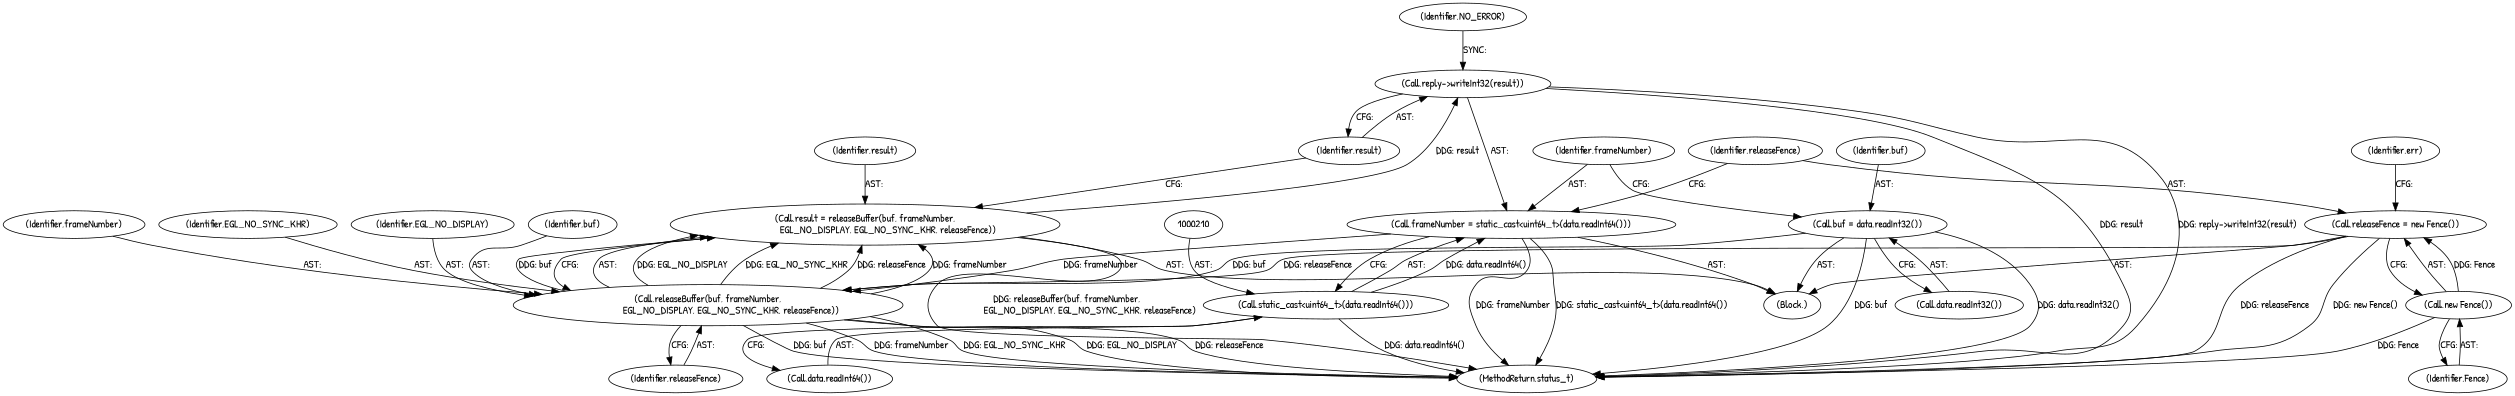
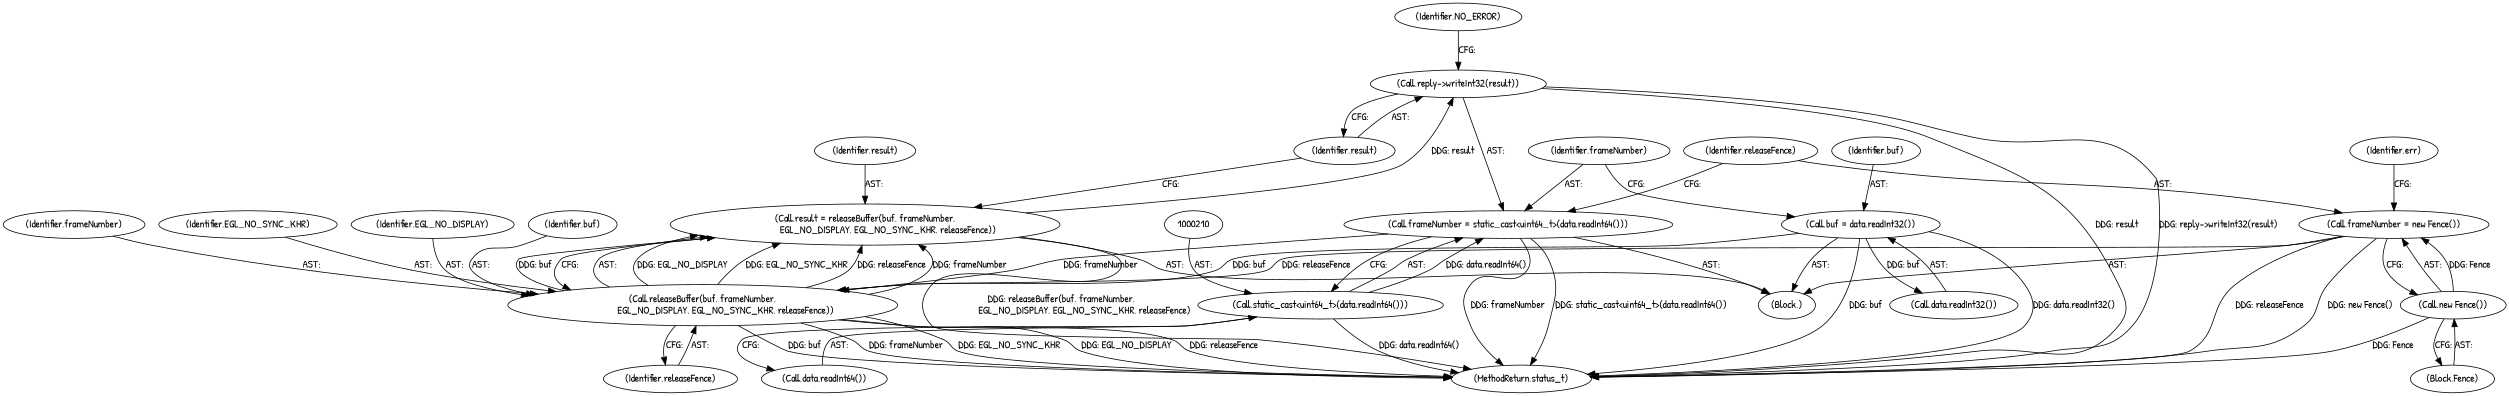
  digraph {
    fontname="Patrick Hand"
    node [fontname="Patrick Hand"]
    edge [fontname="Patrick Hand"]
    n1 [label="(Call,reply->writeInt32(result))"]
    n2 [label="(Identifier,result)"]
    n3 [label="(MethodReturn,status_t)"]
    n4 [label="(Call,frameNumber = static_cast<uint64_t>(data.readInt64()))"]
    n5 [label="(Call,result = releaseBuffer(buf, frameNumber,\n                    EGL_NO_DISPLAY, EGL_NO_SYNC_KHR, releaseFence))"]
    n6 [label="(Block,)"]
    n7 [label="(Call,releaseBuffer(buf, frameNumber,\n                    EGL_NO_DISPLAY, EGL_NO_SYNC_KHR, releaseFence))"]
    n8 [label="(Identifier,releaseFence)"]
    n9 [label="(Call,buf = data.readInt32())"]
    n10 [label="(Call,data.readInt32())"]
    n11 [label="(Call,static_cast<uint64_t>(data.readInt64()))"]
    n12 [label="(Call,data.readInt64())"]
-   n13 [label="(Call,releaseFence = new Fence())"]
+   n13 [label="(Call,frameNumber = new Fence())"]
    n14 [label="(Call,new Fence())"]
-   n15 [label="(Identifier,Fence)"]
+   n15 [label="(Block,Fence)"]
    n16 [label="(Identifier,err)"]
    n17 [label="(Identifier,buf)"]
    n18 [label="(Identifier,NO_ERROR)"]
    n19 [label="(Identifier,frameNumber)"]
    n20 [label="(Identifier,result)"]
    n21 [label="(Identifier,EGL_NO_SYNC_KHR)"]
    n22 [label="(Identifier,EGL_NO_DISPLAY)"]
    n23 [label="(Identifier,frameNumber)"]
    n24 [label="(Identifier,buf)"]
    n25 [label="(Identifier,releaseFence)"]
    1000210
    n1 -> n2 [label="CFG: "]
    n1 -> n3 [label="DDG: result"]
    n1 -> n3 [label="DDG: reply->writeInt32(result)"]
    n1 -> n4 [label="AST: "]
    n2 -> n1 [label="AST: "]
    n2 -> n5 [label="CFG: "]
    n4 -> n3 [label="DDG: static_cast<uint64_t>(data.readInt64())"]
    n4 -> n3 [label="DDG: frameNumber"]
    n4 -> n6 [label="AST: "]
    n4 -> n7 [label="DDG: frameNumber"]
    n4 -> n11 [label="CFG: "]
    n5 -> n1 [label="DDG: result"]
    n5 -> n3 [label="DDG: releaseBuffer(buf, frameNumber,\n                    EGL_NO_DISPLAY, EGL_NO_SYNC_KHR, releaseFence)"]
    n5 -> n6 [label="AST: "]
    n5 -> n7 [label="CFG: "]
    n7 -> n3 [label="DDG: EGL_NO_DISPLAY"]
    n7 -> n3 [label="DDG: releaseFence"]
    n7 -> n3 [label="DDG: buf"]
    n7 -> n3 [label="DDG: frameNumber"]
    n7 -> n3 [label="DDG: EGL_NO_SYNC_KHR"]
    n7 -> n5 [label="AST: "]
    n7 -> n5 [label="DDG: EGL_NO_DISPLAY"]
    n7 -> n5 [label="DDG: EGL_NO_SYNC_KHR"]
    n7 -> n5 [label="DDG: releaseFence"]
    n7 -> n5 [label="DDG: frameNumber"]
    n7 -> n5 [label="DDG: buf"]
    n7 -> n8 [label="CFG: "]
    n8 -> n7 [label="AST: "]
    n9 -> n3 [label="DDG: data.readInt32()"]
    n9 -> n3 [label="DDG: buf"]
    n9 -> n6 [label="AST: "]
    n9 -> n7 [label="DDG: buf"]
-   n9 -> n10 [label="CFG: "]
+   n9 -> n10 [label="DDG: buf"]
    n10 -> n9 [label="AST: "]
    n11 -> n3 [label="DDG: data.readInt64()"]
    n11 -> n4 [label="AST: "]
    n11 -> n4 [label="DDG: data.readInt64()"]
    n11 -> n12 [label="CFG: "]
    n12 -> n11 [label="AST: "]
    n13 -> n3 [label="DDG: releaseFence"]
    n13 -> n3 [label="DDG: new Fence()"]
    n13 -> n6 [label="AST: "]
    n13 -> n7 [label="DDG: releaseFence"]
    n13 -> n14 [label="CFG: "]
    n14 -> n3 [label="DDG: Fence"]
    n14 -> n13 [label="AST: "]
    n14 -> n13 [label="DDG: Fence"]
    n14 -> n15 [label="CFG: "]
    n15 -> n14 [label="AST: "]
    n16 -> n13 [label="CFG: "]
    n17 -> n9 [label="AST: "]
-   n18 -> n1 [label="SYNC: "]
+   n18 -> n1 [label="CFG: "]
    n19 -> n7 [label="AST: "]
    n20 -> n5 [label="AST: "]
    n21 -> n7 [label="AST: "]
    n22 -> n7 [label="AST: "]
    n23 -> n4 [label="AST: "]
    n23 -> n9 [label="CFG: "]
    n24 -> n7 [label="AST: "]
    n25 -> n4 [label="CFG: "]
    n25 -> n13 [label="AST: "]
    1000210 -> n11 [label="AST: "]
  }
